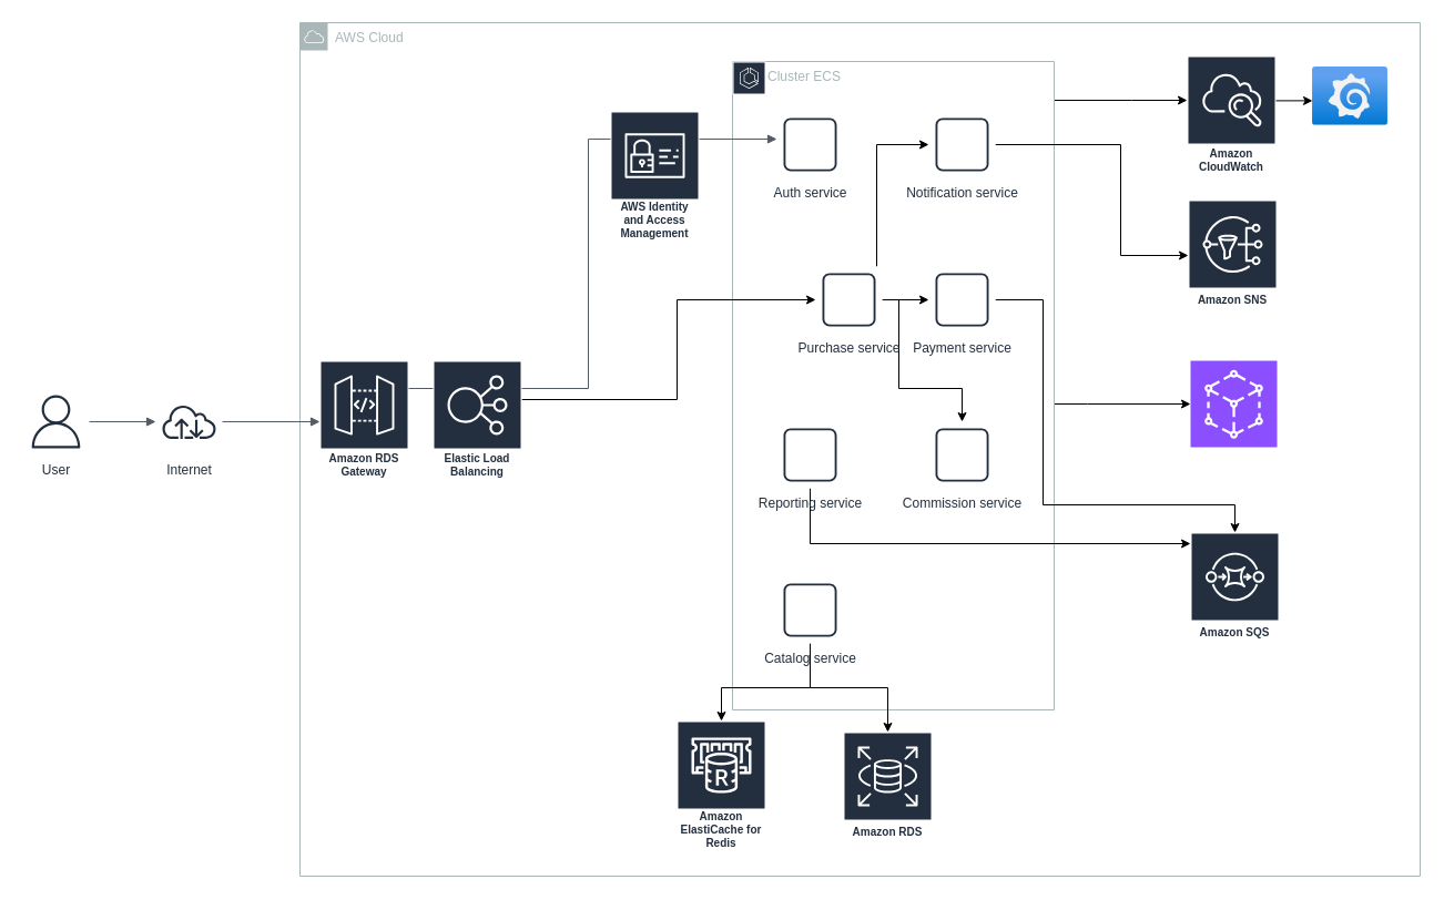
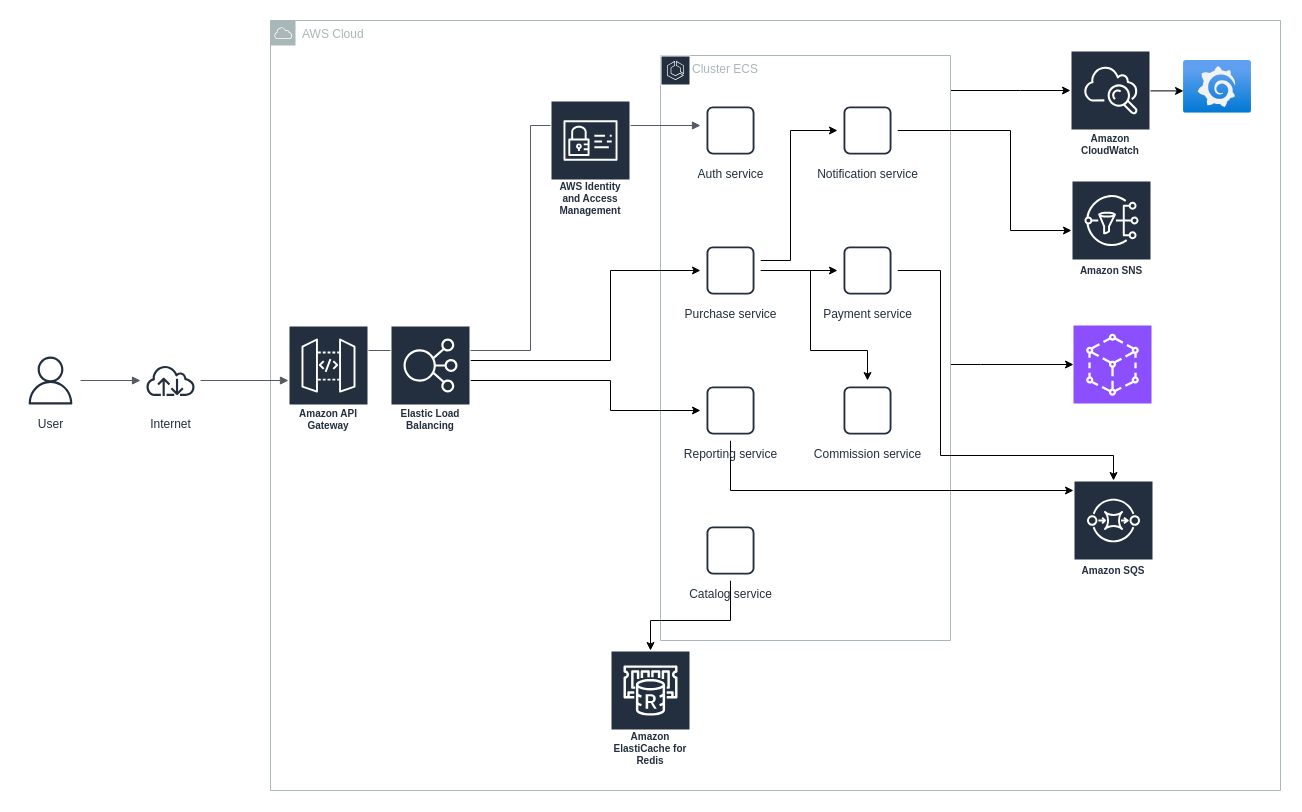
  <mxCell id="0" />
  <mxCell id="1" parent="0" />
  <mxCell id="2" value="AWS Cloud" style="sketch=0;outlineConnect=0;gradientColor=none;html=1;whiteSpace=wrap;fontSize=12;fontStyle=0;shape=mxgraph.aws4.group;grIcon=mxgraph.aws4.group_aws_cloud;strokeColor=#AAB7B8;fillColor=none;verticalAlign=top;align=left;spacingLeft=30;fontColor=#AAB7B8;dashed=0;" vertex="1" parent="1"><mxGeometry x="270" y="20" width="1010" height="770" as="geometry" /></mxCell>
- <mxCell id="3" value="Amazon RDS Gateway" style="sketch=0;outlineConnect=0;fontColor=#232F3E;gradientColor=none;strokeColor=#ffffff;fillColor=#232F3E;dashed=0;verticalLabelPosition=middle;verticalAlign=bottom;align=center;html=1;whiteSpace=wrap;fontSize=10;fontStyle=1;spacing=3;shape=mxgraph.aws4.productIcon;prIcon=mxgraph.aws4.api_gateway;" vertex="1" parent="1"><mxGeometry x="288" y="325" width="80" height="110" as="geometry" /></mxCell>
+ <mxCell id="3" value="Amazon API Gateway" style="sketch=0;outlineConnect=0;fontColor=#232F3E;gradientColor=none;strokeColor=#ffffff;fillColor=#232F3E;dashed=0;verticalLabelPosition=middle;verticalAlign=bottom;align=center;html=1;whiteSpace=wrap;fontSize=10;fontStyle=1;spacing=3;shape=mxgraph.aws4.productIcon;prIcon=mxgraph.aws4.api_gateway;" vertex="1" parent="1"><mxGeometry x="288" y="325" width="80" height="110" as="geometry" /></mxCell>
  <mxCell id="4" value="Internet" style="sketch=0;outlineConnect=0;fontColor=#232F3E;gradientColor=none;strokeColor=#232F3E;fillColor=#ffffff;dashed=0;verticalLabelPosition=bottom;verticalAlign=top;align=center;html=1;fontSize=12;fontStyle=0;aspect=fixed;shape=mxgraph.aws4.resourceIcon;resIcon=mxgraph.aws4.internet;" vertex="1" parent="1"><mxGeometry x="140" y="350" width="60" height="60" as="geometry" /></mxCell>
  <mxCell id="5" value="User" style="sketch=0;outlineConnect=0;fontColor=#232F3E;gradientColor=none;strokeColor=#232F3E;fillColor=#ffffff;dashed=0;verticalLabelPosition=bottom;verticalAlign=top;align=center;html=1;fontSize=12;fontStyle=0;aspect=fixed;shape=mxgraph.aws4.resourceIcon;resIcon=mxgraph.aws4.user;" vertex="1" parent="1"><mxGeometry x="20" y="350" width="60" height="60" as="geometry" /></mxCell>
  <mxCell id="6" style="edgeStyle=orthogonalEdgeStyle;rounded=0;orthogonalLoop=1;jettySize=auto;html=1;" edge="1" parent="1" source="8" target="22"><mxGeometry relative="1" as="geometry"><Array as="points"><mxPoint x="1020" y="90" /><mxPoint x="1020" y="90" /></Array></mxGeometry></mxCell>
  <mxCell id="7" style="edgeStyle=orthogonalEdgeStyle;rounded=0;orthogonalLoop=1;jettySize=auto;html=1;" edge="1" parent="1" source="8" target="20"><mxGeometry relative="1" as="geometry"><Array as="points"><mxPoint x="980" y="364" /><mxPoint x="980" y="364" /></Array></mxGeometry></mxCell>
  <mxCell id="8" value="Cluster ECS" style="sketch=0;outlineConnect=0;gradientColor=none;html=1;whiteSpace=wrap;fontSize=12;fontStyle=0;shape=mxgraph.aws4.group;grIcon=mxgraph.aws4.group_aws_cloud;strokeColor=#AAB7B8;fillColor=none;verticalAlign=top;align=left;spacingLeft=30;fontColor=#AAB7B8;dashed=0;" vertex="1" parent="1"><mxGeometry x="660" y="55" width="290" height="585" as="geometry" /></mxCell>
  <mxCell id="9" value="" style="sketch=0;outlineConnect=0;fontColor=#232F3E;gradientColor=none;strokeColor=#ffffff;fillColor=#232F3E;dashed=0;verticalLabelPosition=middle;verticalAlign=bottom;align=center;html=1;whiteSpace=wrap;fontSize=10;fontStyle=1;spacing=3;shape=mxgraph.aws4.productIcon;prIcon=mxgraph.aws4.ecs;" vertex="1" parent="1"><mxGeometry x="660" y="55" width="30" height="30" as="geometry" /></mxCell>
  <mxCell id="10" value="Auth service" style="sketch=0;outlineConnect=0;fontColor=#232F3E;gradientColor=none;strokeColor=#232F3E;fillColor=#ffffff;dashed=0;verticalLabelPosition=bottom;verticalAlign=top;align=center;html=1;fontSize=12;fontStyle=0;aspect=fixed;shape=mxgraph.aws4.resourceIcon;resIcon=mxgraph.aws4.instance;" vertex="1" parent="1"><mxGeometry x="700" y="100" width="60" height="60" as="geometry" /></mxCell>
- <mxCell id="11" value="Amazon RDS" style="sketch=0;outlineConnect=0;fontColor=#232F3E;gradientColor=none;strokeColor=#ffffff;fillColor=#232F3E;dashed=0;verticalLabelPosition=middle;verticalAlign=bottom;align=center;html=1;whiteSpace=wrap;fontSize=10;fontStyle=1;spacing=3;shape=mxgraph.aws4.productIcon;prIcon=mxgraph.aws4.rds;" vertex="1" parent="1"><mxGeometry x="760" y="660" width="80" height="100" as="geometry" /></mxCell>
  <mxCell id="12" value="Amazon SQS" style="sketch=0;outlineConnect=0;fontColor=#232F3E;gradientColor=none;strokeColor=#ffffff;fillColor=#232F3E;dashed=0;verticalLabelPosition=middle;verticalAlign=bottom;align=center;html=1;whiteSpace=wrap;fontSize=10;fontStyle=1;spacing=3;shape=mxgraph.aws4.productIcon;prIcon=mxgraph.aws4.sqs;" vertex="1" parent="1"><mxGeometry x="1073" y="480" width="80" height="100" as="geometry" /></mxCell>
  <mxCell id="13" value="Amazon SNS" style="sketch=0;outlineConnect=0;fontColor=#232F3E;gradientColor=none;strokeColor=#ffffff;fillColor=#232F3E;dashed=0;verticalLabelPosition=middle;verticalAlign=bottom;align=center;html=1;whiteSpace=wrap;fontSize=10;fontStyle=1;spacing=3;shape=mxgraph.aws4.productIcon;prIcon=mxgraph.aws4.sns;" vertex="1" parent="1"><mxGeometry x="1071" y="180" width="80" height="100" as="geometry" /></mxCell>
  <mxCell id="14" value="" style="edgeStyle=orthogonalEdgeStyle;html=1;endArrow=block;elbow=vertical;startArrow=none;endFill=1;strokeColor=#545B64;rounded=0;" edge="1" parent="1" source="5" target="4"><mxGeometry width="100" relative="1" as="geometry"><mxPoint x="170" y="505" as="sourcePoint" /><mxPoint x="270" y="505" as="targetPoint" /></mxGeometry></mxCell>
  <mxCell id="15" value="" style="edgeStyle=orthogonalEdgeStyle;html=1;endArrow=none;elbow=vertical;startArrow=block;startFill=1;strokeColor=#545B64;rounded=0;" edge="1" parent="1" source="3" target="4"><mxGeometry width="100" relative="1" as="geometry"><mxPoint x="270" y="510" as="sourcePoint" /><mxPoint x="370" y="510" as="targetPoint" /></mxGeometry></mxCell>
  <mxCell id="16" value="" style="edgeStyle=orthogonalEdgeStyle;html=1;endArrow=block;elbow=vertical;startArrow=none;endFill=1;strokeColor=#545B64;rounded=0;" edge="1" parent="1"><mxGeometry width="100" relative="1" as="geometry"><mxPoint x="368" y="350" as="sourcePoint" /><mxPoint x="700" y="125" as="targetPoint" /><Array as="points"><mxPoint x="530" y="350" /><mxPoint x="530" y="125" /></Array></mxGeometry></mxCell>
  <mxCell id="17" style="edgeStyle=orthogonalEdgeStyle;rounded=0;orthogonalLoop=1;jettySize=auto;html=1;" edge="1" parent="1" source="19" target="32"><mxGeometry relative="1" as="geometry"><Array as="points"><mxPoint x="610" y="360" /><mxPoint x="610" y="270" /></Array></mxGeometry></mxCell>
+ <mxCell id="18" style="edgeStyle=orthogonalEdgeStyle;rounded=0;orthogonalLoop=1;jettySize=auto;html=1;" edge="1" parent="1" source="19" target="39"><mxGeometry relative="1" as="geometry"><Array as="points"><mxPoint x="610" y="380" /><mxPoint x="610" y="410" /></Array></mxGeometry></mxCell>
  <mxCell id="19" value="Elastic Load Balancing" style="sketch=0;outlineConnect=0;fontColor=#232F3E;gradientColor=none;strokeColor=#ffffff;fillColor=#232F3E;dashed=0;verticalLabelPosition=middle;verticalAlign=bottom;align=center;html=1;whiteSpace=wrap;fontSize=10;fontStyle=1;spacing=3;shape=mxgraph.aws4.productIcon;prIcon=mxgraph.aws4.elastic_load_balancing;" vertex="1" parent="1"><mxGeometry x="390" y="325" width="80" height="110" as="geometry" /></mxCell>
  <mxCell id="20" value="" style="sketch=0;points=[[0,0,0],[0.25,0,0],[0.5,0,0],[0.75,0,0],[1,0,0],[0,1,0],[0.25,1,0],[0.5,1,0],[0.75,1,0],[1,1,0],[0,0.25,0],[0,0.5,0],[0,0.75,0],[1,0.25,0],[1,0.5,0],[1,0.75,0]];outlineConnect=0;fontColor=#232F3E;fillColor=#8C4FFF;strokeColor=#ffffff;dashed=0;verticalLabelPosition=bottom;verticalAlign=top;align=center;html=1;fontSize=12;fontStyle=0;aspect=fixed;shape=mxgraph.aws4.resourceIcon;resIcon=mxgraph.aws4.app_mesh;" vertex="1" parent="1"><mxGeometry x="1073" y="325" width="78" height="78" as="geometry" /></mxCell>
  <mxCell id="21" value="AWS Identity and Access Management" style="sketch=0;outlineConnect=0;fontColor=#232F3E;gradientColor=none;strokeColor=#ffffff;fillColor=#232F3E;dashed=0;verticalLabelPosition=middle;verticalAlign=bottom;align=center;html=1;whiteSpace=wrap;fontSize=10;fontStyle=1;spacing=3;shape=mxgraph.aws4.productIcon;prIcon=mxgraph.aws4.identity_and_access_management;" vertex="1" parent="1"><mxGeometry x="550" y="100" width="80" height="120" as="geometry" /></mxCell>
  <mxCell id="22" value="Amazon CloudWatch" style="sketch=0;outlineConnect=0;fontColor=#232F3E;gradientColor=none;strokeColor=#ffffff;fillColor=#232F3E;dashed=0;verticalLabelPosition=middle;verticalAlign=bottom;align=center;html=1;whiteSpace=wrap;fontSize=10;fontStyle=1;spacing=3;shape=mxgraph.aws4.productIcon;prIcon=mxgraph.aws4.cloudwatch;" vertex="1" parent="1"><mxGeometry x="1070" y="50" width="80" height="110" as="geometry" /></mxCell>
  <mxCell id="23" value="" style="image;aspect=fixed;html=1;points=[];align=center;fontSize=12;image=img/lib/azure2/other/Grafana.svg;" vertex="1" parent="1"><mxGeometry x="1183" y="60" width="68" height="52.8" as="geometry" /></mxCell>
  <mxCell id="24" value="Amazon ElastiCache for Redis" style="sketch=0;outlineConnect=0;fontColor=#232F3E;gradientColor=none;strokeColor=#ffffff;fillColor=#232F3E;dashed=0;verticalLabelPosition=middle;verticalAlign=bottom;align=center;html=1;whiteSpace=wrap;fontSize=10;fontStyle=1;spacing=3;shape=mxgraph.aws4.productIcon;prIcon=mxgraph.aws4.elasticache_for_redis;" vertex="1" parent="1"><mxGeometry x="610" y="650" width="80" height="120" as="geometry" /></mxCell>
- <mxCell id="25" style="edgeStyle=orthogonalEdgeStyle;rounded=0;orthogonalLoop=1;jettySize=auto;html=1;" edge="1" parent="1" source="27" target="11"><mxGeometry relative="1" as="geometry" /></mxCell>
  <mxCell id="26" style="edgeStyle=orthogonalEdgeStyle;rounded=0;orthogonalLoop=1;jettySize=auto;html=1;" edge="1" parent="1" source="27" target="24"><mxGeometry relative="1" as="geometry"><Array as="points"><mxPoint x="730" y="620" /><mxPoint x="650" y="620" /></Array></mxGeometry></mxCell>
  <mxCell id="27" value="Catalog service" style="sketch=0;outlineConnect=0;fontColor=#232F3E;gradientColor=none;strokeColor=#232F3E;fillColor=#ffffff;dashed=0;verticalLabelPosition=bottom;verticalAlign=top;align=center;html=1;fontSize=12;fontStyle=0;aspect=fixed;shape=mxgraph.aws4.resourceIcon;resIcon=mxgraph.aws4.instance;" vertex="1" parent="1"><mxGeometry x="700" y="520" width="60" height="60" as="geometry" /></mxCell>
  <mxCell id="28" style="edgeStyle=orthogonalEdgeStyle;rounded=0;orthogonalLoop=1;jettySize=auto;html=1;" edge="1" parent="1" source="32" target="34"><mxGeometry relative="1" as="geometry"><Array as="points"><mxPoint x="790" y="260" /><mxPoint x="790" y="130" /></Array></mxGeometry></mxCell>
  <mxCell id="29" style="edgeStyle=orthogonalEdgeStyle;rounded=0;orthogonalLoop=1;jettySize=auto;html=1;" edge="1" parent="1" source="39" target="12"><mxGeometry relative="1" as="geometry"><Array as="points"><mxPoint x="730" y="490" /></Array></mxGeometry></mxCell>
  <mxCell id="30" style="edgeStyle=orthogonalEdgeStyle;rounded=0;orthogonalLoop=1;jettySize=auto;html=1;" edge="1" parent="1" source="32" target="37"><mxGeometry relative="1" as="geometry"><Array as="points"><mxPoint x="810" y="270" /><mxPoint x="810" y="350" /><mxPoint x="867" y="350" /></Array></mxGeometry></mxCell>
  <mxCell id="31" style="edgeStyle=orthogonalEdgeStyle;rounded=0;orthogonalLoop=1;jettySize=auto;html=1;" edge="1" parent="1" source="32" target="36"><mxGeometry relative="1" as="geometry" /></mxCell>
- <mxCell id="32" value="Purchase service" style="sketch=0;outlineConnect=0;fontColor=#232F3E;gradientColor=none;strokeColor=#232F3E;fillColor=#ffffff;dashed=0;verticalLabelPosition=bottom;verticalAlign=top;align=center;html=1;fontSize=12;fontStyle=0;aspect=fixed;shape=mxgraph.aws4.resourceIcon;resIcon=mxgraph.aws4.instance;" vertex="1" parent="1"><mxGeometry x="735" y="240" width="60" height="60" as="geometry" /></mxCell>
+ <mxCell id="32" value="Purchase service" style="sketch=0;outlineConnect=0;fontColor=#232F3E;gradientColor=none;strokeColor=#232F3E;fillColor=#ffffff;dashed=0;verticalLabelPosition=bottom;verticalAlign=top;align=center;html=1;fontSize=12;fontStyle=0;aspect=fixed;shape=mxgraph.aws4.resourceIcon;resIcon=mxgraph.aws4.instance;" vertex="1" parent="1"><mxGeometry x="700" y="240" width="60" height="60" as="geometry" /></mxCell>
  <mxCell id="33" style="edgeStyle=orthogonalEdgeStyle;rounded=0;orthogonalLoop=1;jettySize=auto;html=1;" edge="1" parent="1" source="34" target="13"><mxGeometry relative="1" as="geometry"><Array as="points"><mxPoint x="1010" y="130" /><mxPoint x="1010" y="230" /></Array></mxGeometry></mxCell>
  <mxCell id="34" value="Notification service" style="sketch=0;outlineConnect=0;fontColor=#232F3E;gradientColor=none;strokeColor=#232F3E;fillColor=#ffffff;dashed=0;verticalLabelPosition=bottom;verticalAlign=top;align=center;html=1;fontSize=12;fontStyle=0;aspect=fixed;shape=mxgraph.aws4.resourceIcon;resIcon=mxgraph.aws4.instance;" vertex="1" parent="1"><mxGeometry x="837" y="100" width="60" height="60" as="geometry" /></mxCell>
  <mxCell id="35" style="edgeStyle=orthogonalEdgeStyle;rounded=0;orthogonalLoop=1;jettySize=auto;html=1;" edge="1" parent="1" source="36" target="12"><mxGeometry relative="1" as="geometry"><mxPoint x="940" y="305" as="sourcePoint" /><mxPoint x="1143.03" y="455" as="targetPoint" /><Array as="points"><mxPoint x="940" y="270" /><mxPoint x="940" y="455" /></Array></mxGeometry></mxCell>
  <mxCell id="36" value="Payment service" style="sketch=0;outlineConnect=0;fontColor=#232F3E;gradientColor=none;strokeColor=#232F3E;fillColor=#ffffff;dashed=0;verticalLabelPosition=bottom;verticalAlign=top;align=center;html=1;fontSize=12;fontStyle=0;aspect=fixed;shape=mxgraph.aws4.resourceIcon;resIcon=mxgraph.aws4.instance;" vertex="1" parent="1"><mxGeometry x="837" y="240" width="60" height="60" as="geometry" /></mxCell>
  <mxCell id="37" value="Commission service" style="sketch=0;outlineConnect=0;fontColor=#232F3E;gradientColor=none;strokeColor=#232F3E;fillColor=#ffffff;dashed=0;verticalLabelPosition=bottom;verticalAlign=top;align=center;html=1;fontSize=12;fontStyle=0;aspect=fixed;shape=mxgraph.aws4.resourceIcon;resIcon=mxgraph.aws4.instance;" vertex="1" parent="1"><mxGeometry x="837" y="380" width="60" height="60" as="geometry" /></mxCell>
  <mxCell id="38" style="edgeStyle=orthogonalEdgeStyle;rounded=0;orthogonalLoop=1;jettySize=auto;html=1;entryX=0;entryY=0.656;entryDx=0;entryDy=0;entryPerimeter=0;" edge="1" parent="1"><mxGeometry relative="1" as="geometry"><mxPoint x="1150" y="90.4" as="sourcePoint" /><mxPoint x="1183" y="90.037" as="targetPoint" /></mxGeometry></mxCell>
  <mxCell id="39" value="Reporting service" style="sketch=0;outlineConnect=0;fontColor=#232F3E;gradientColor=none;strokeColor=#232F3E;fillColor=#ffffff;dashed=0;verticalLabelPosition=bottom;verticalAlign=top;align=center;html=1;fontSize=12;fontStyle=0;aspect=fixed;shape=mxgraph.aws4.resourceIcon;resIcon=mxgraph.aws4.instance;" vertex="1" parent="1"><mxGeometry x="700" y="380" width="60" height="60" as="geometry" /></mxCell>
